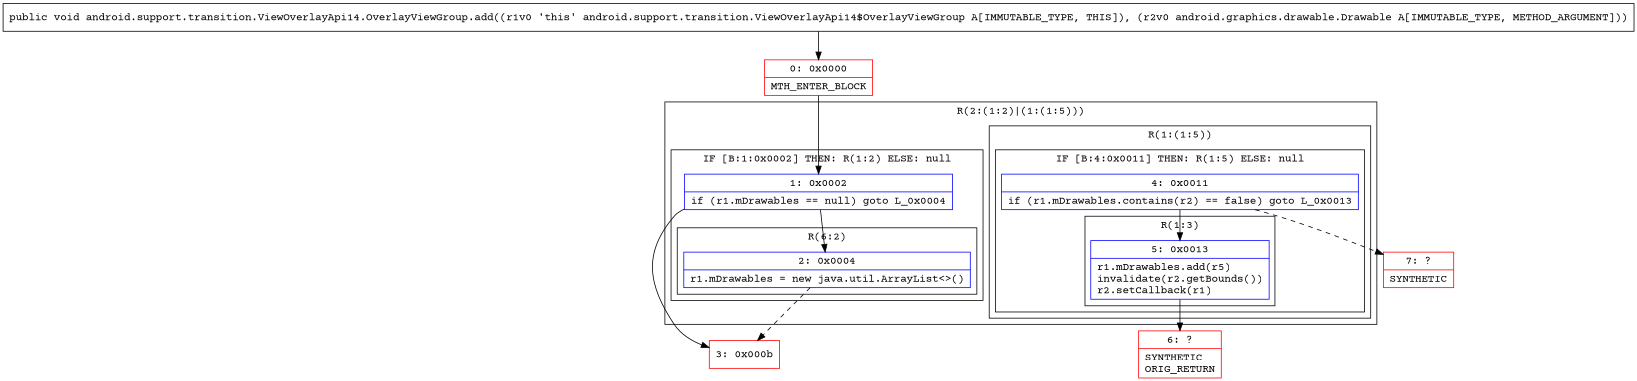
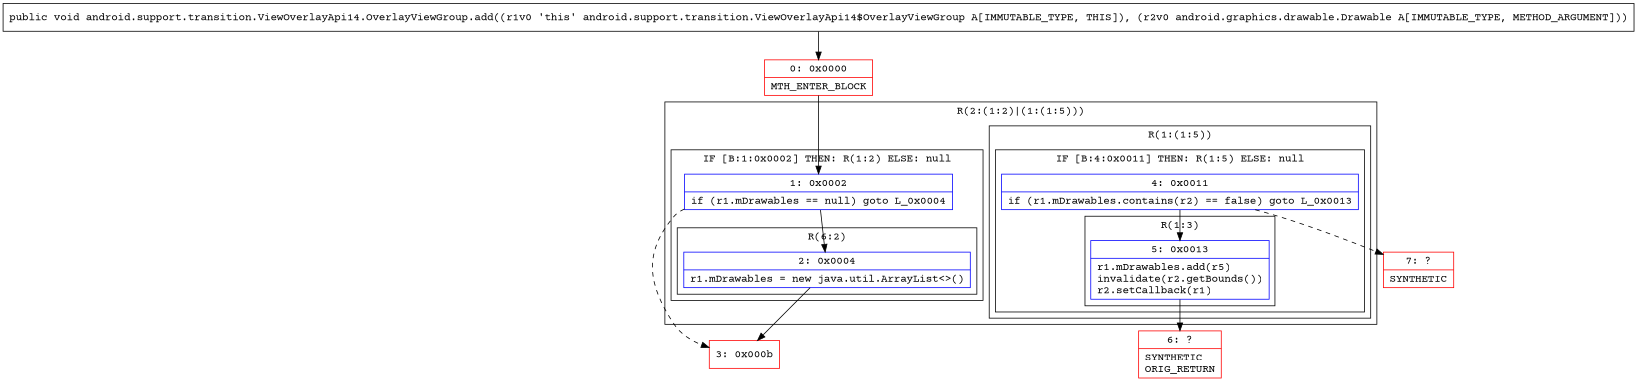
  digraph {
    fontname="Courier Prime"
    node [color=blue fontname="Courier Prime" shape=record]
    edge [fontname="Courier Prime"]
    n1 [label="{2\:\ 0x0004|r1.mDrawables = new java.util.ArrayList\<\>()\l}"]
    n2 [label="{1\:\ 0x0002|if (r1.mDrawables == null) goto L_0x0004\l}"]
    n3 [label="{5\:\ 0x0013|r1.mDrawables.add(r5)\linvalidate(r2.getBounds())\lr2.setCallback(r1)\l}"]
    n4 [label="{4\:\ 0x0011|if (r1.mDrawables.contains(r2) == false) goto L_0x0013\l}"]
    n5 [color=red label="{3\:\ 0x000b}"]
    n6 [color=red label="{6\:\ ?|SYNTHETIC\lORIG_RETURN\l}"]
    n7 [color=red label="{7\:\ ?|SYNTHETIC\l}"]
    n8 [color=red label="{0\:\ 0x0000|MTH_ENTER_BLOCK\l}"]
    n9 [label="{public void android.support.transition.ViewOverlayApi14.OverlayViewGroup.add((r1v0 'this' android.support.transition.ViewOverlayApi14$OverlayViewGroup A[IMMUTABLE_TYPE, THIS]), (r2v0 android.graphics.drawable.Drawable A[IMMUTABLE_TYPE, METHOD_ARGUMENT])) }" color=""]
    subgraph cluster_1 {
      label="R(2:(1:2)|(1:(1:5)))"
      subgraph cluster_2 {
        label="IF [B:1:0x0002] THEN: R(1:2) ELSE: null"
        n2
        subgraph cluster_3 {
          label="R(6:2)"
          n1
        }
      }
      subgraph cluster_4 {
        label="R(1:(1:5))"
        subgraph cluster_5 {
          label="IF [B:4:0x0011] THEN: R(1:5) ELSE: null"
          n4
          subgraph cluster_6 {
            label="R(1:3)"
            n3
          }
        }
      }
    }
-   n1 -> n5 [style=dashed]
+   n1 -> n5
    n2 -> n1
-   n2 -> n5 [style=solid]
+   n2 -> n5 [style=dashed]
    n3 -> n6
    n4 -> n3
    n4 -> n7 [style=dashed]
    n8 -> n2
    n9 -> n8
  }
